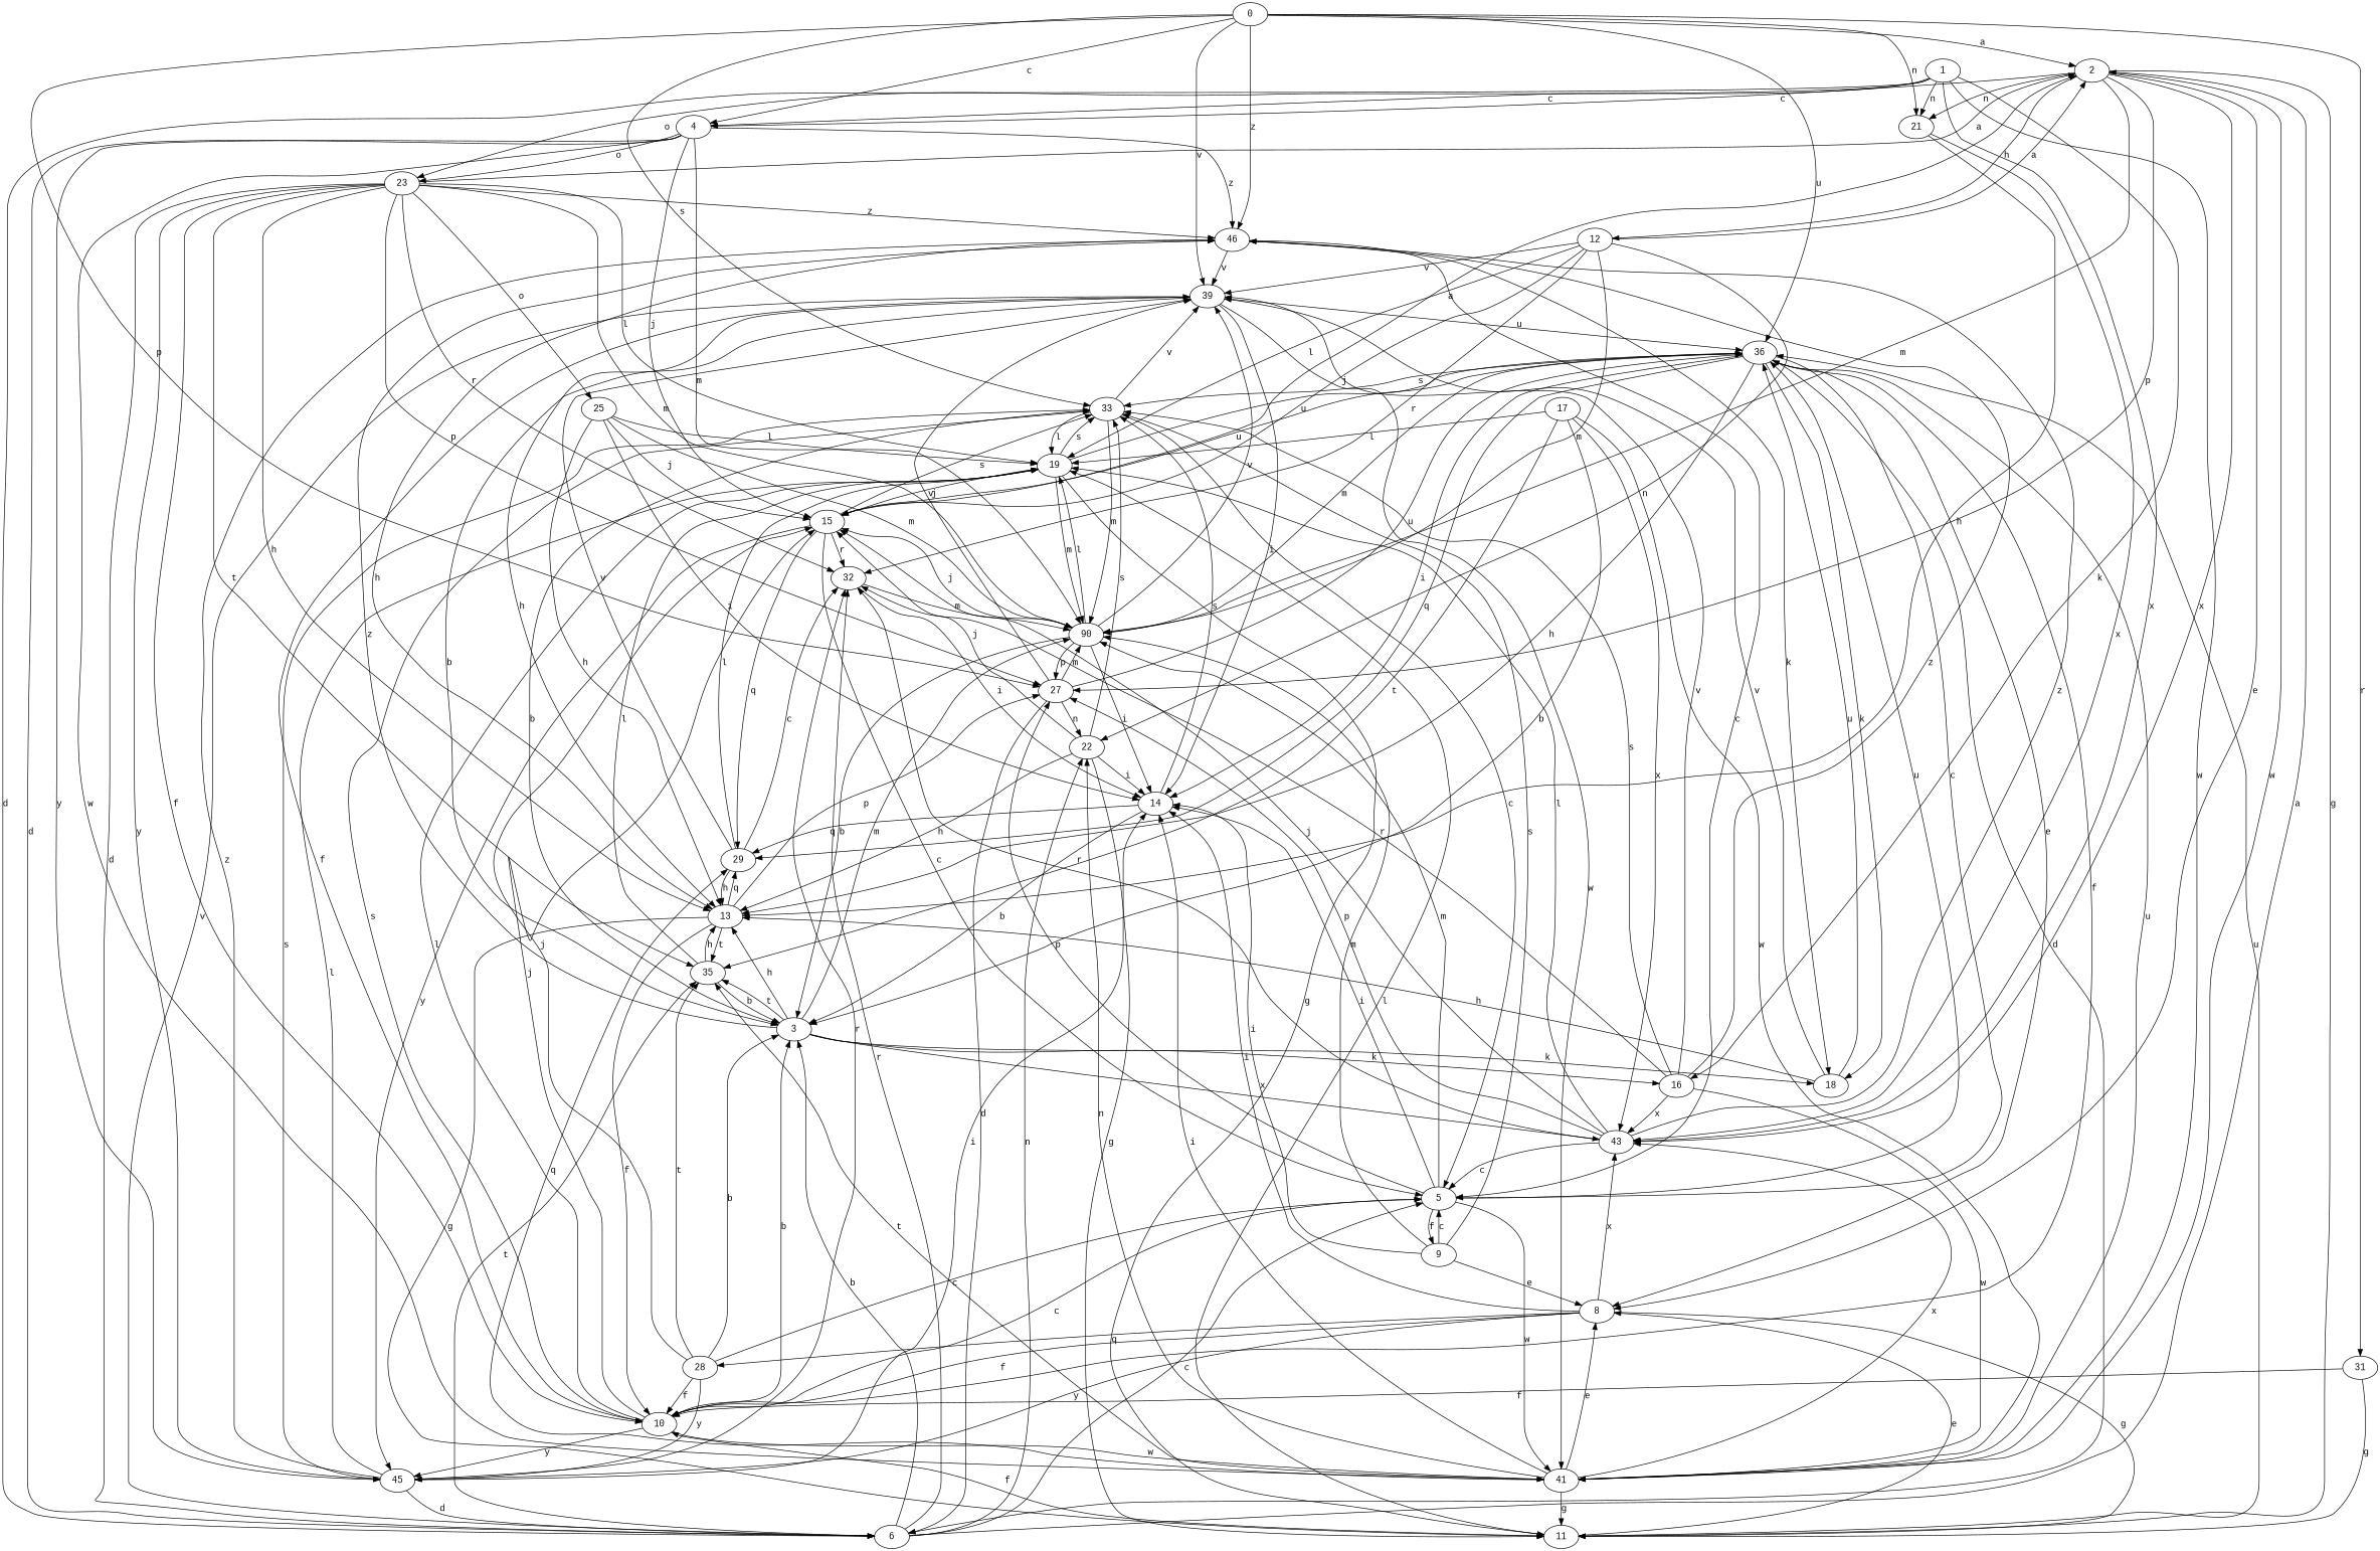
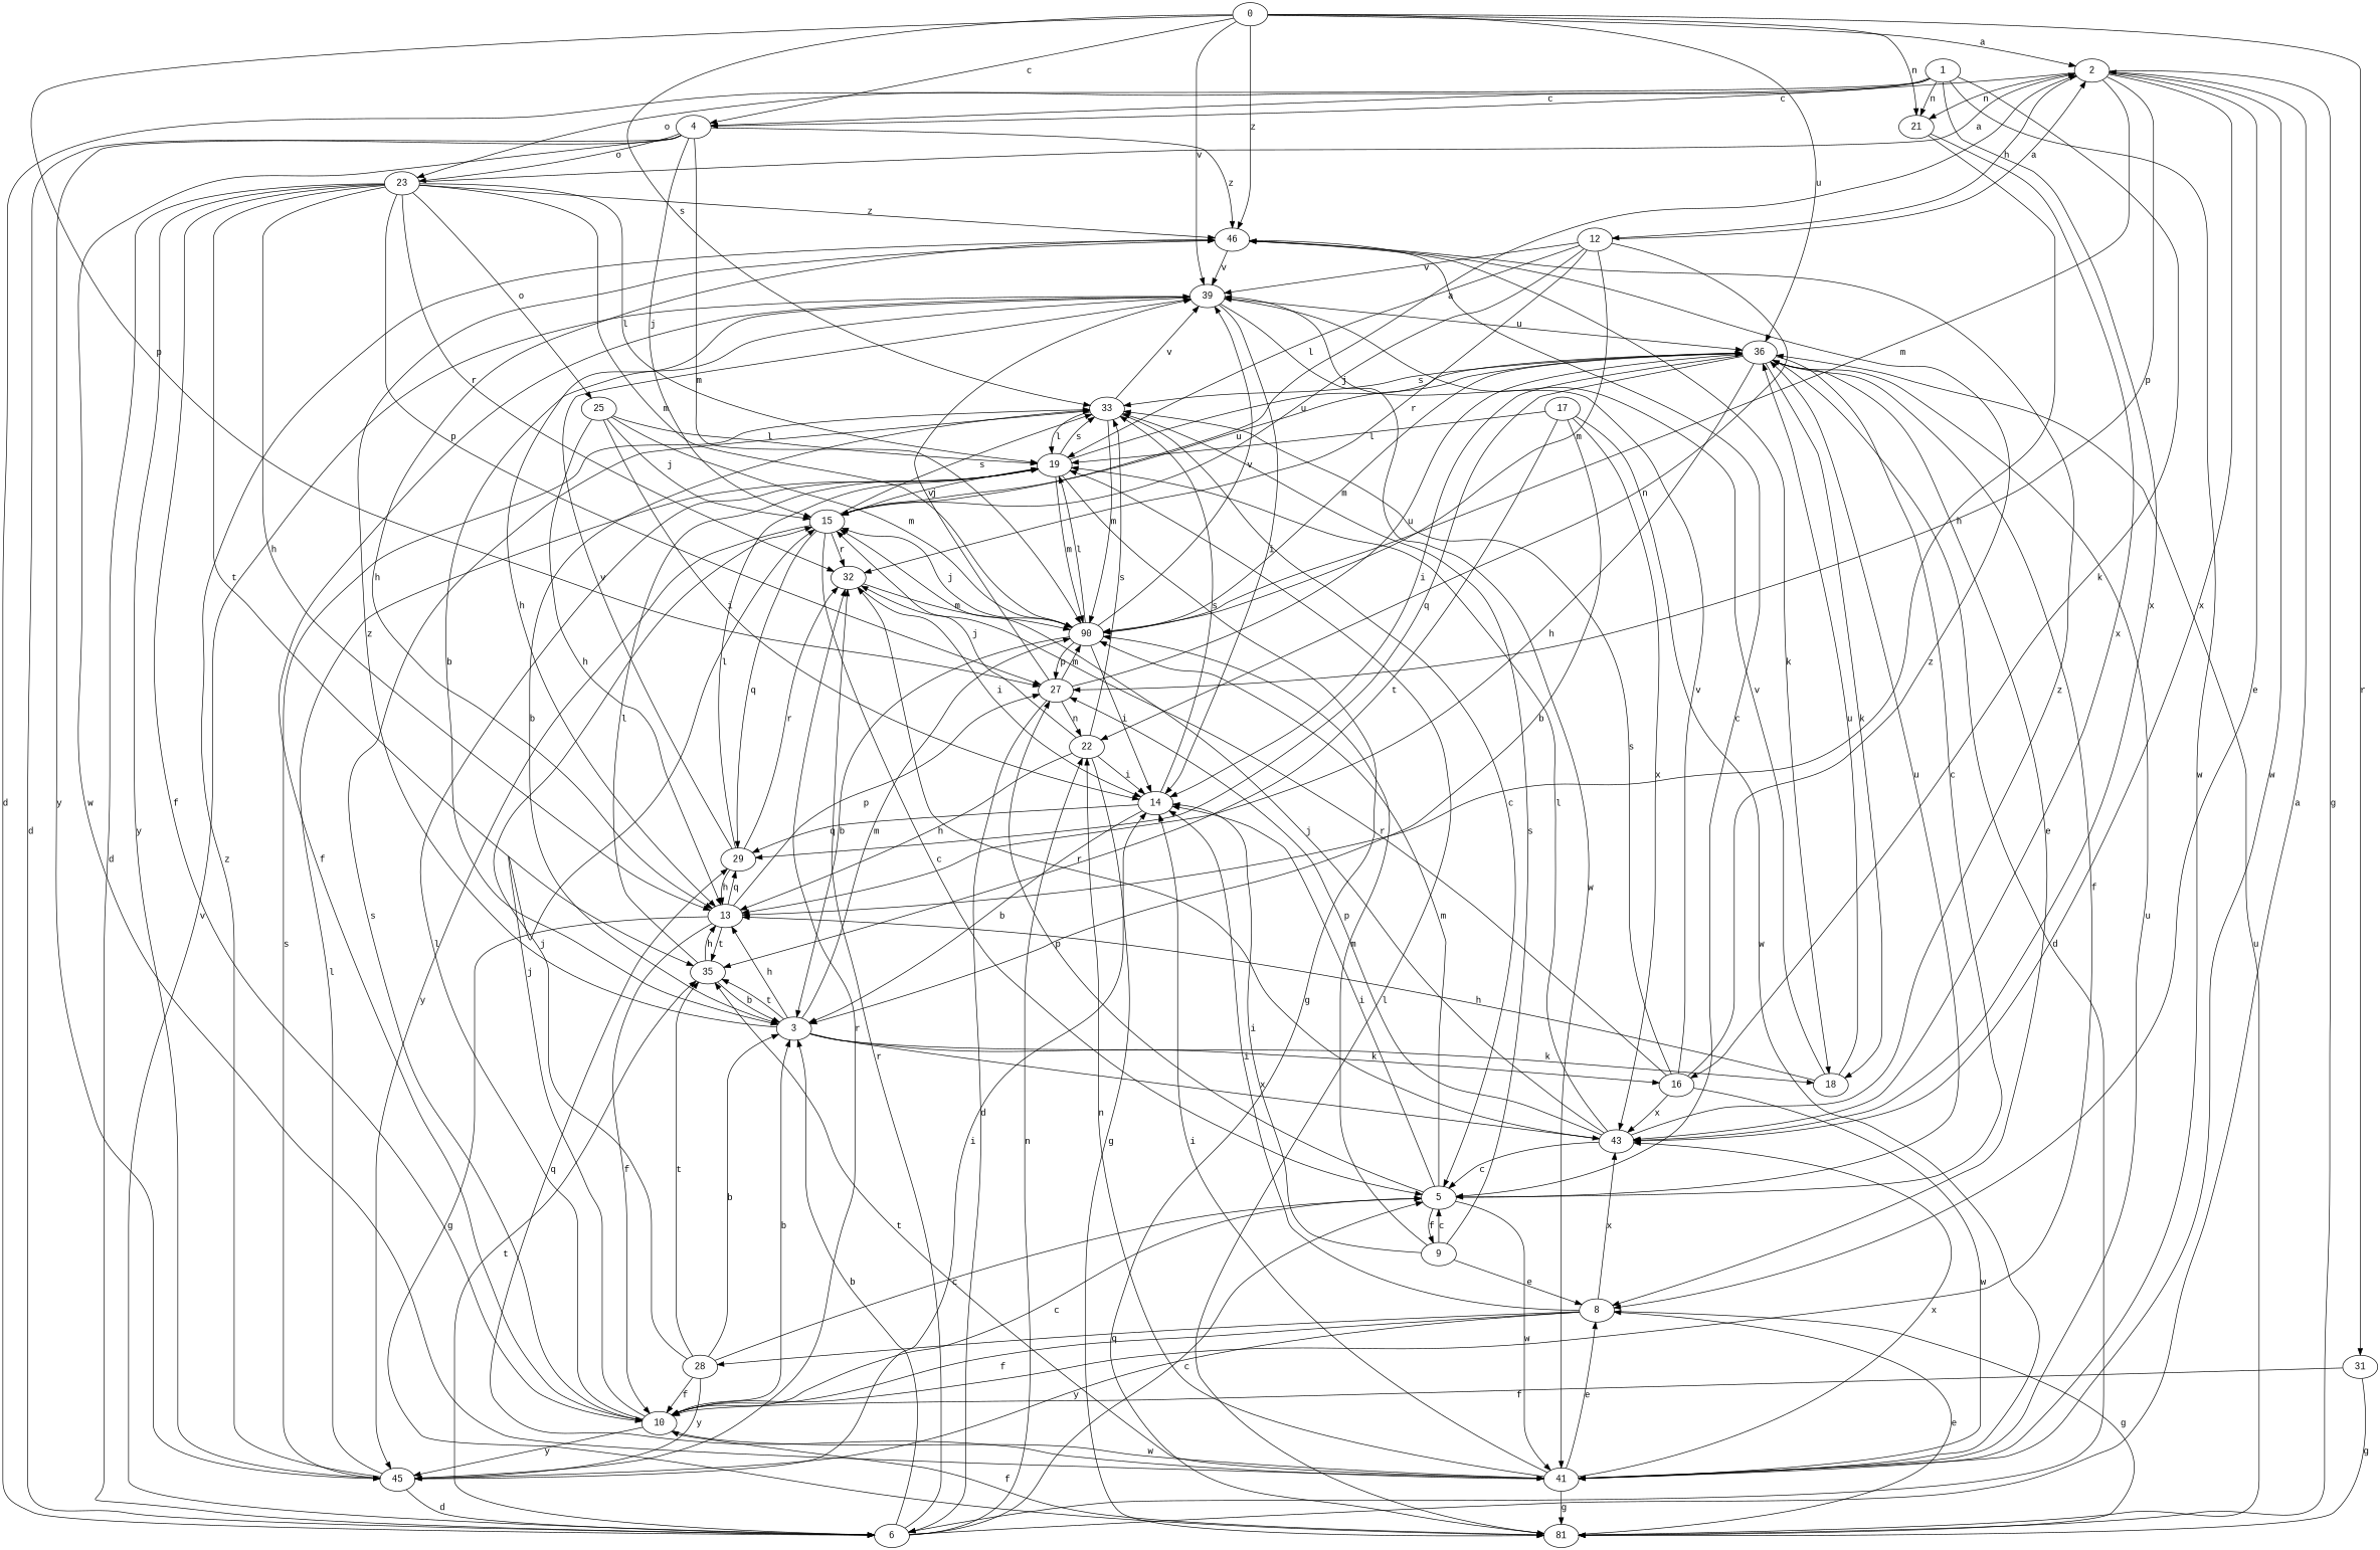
  strict digraph {
    fontname="Liberation Mono"
    node [fontname="Liberation Mono"]
    edge [fontname="Liberation Mono"]
    0
    2
    4
    21
    27
    31
    33
    36
    39
    46
    41
    43
    8
-   11
+   11 [label=81]
    12
    n16 [label=90]
    6
    23
    15
    45
    13
    22
    10
    3
    5
    19
    18
    14
    29
    1
    16
    35
    32
    25
    28
    17
    9
    0 -> 2 [label=a]
    0 -> 4 [label=c]
    0 -> 21 [label=n]
    0 -> 27 [label=p]
    0 -> 31 [label=r]
    0 -> 33 [label=s]
    0 -> 36 [label=u]
    0 -> 39 [label=v]
    0 -> 46 [label=z]
    2 -> 4 [label=c]
    2 -> 21 [label=n]
    2 -> 27 [label=p]
    2 -> 41 [label=w]
    2 -> 43 [label=x]
    2 -> 8 [label=e]
    2 -> 11 [label=g]
    2 -> 12 [label=h]
    2 -> n16 [label=m]
    4 -> 46 [label=z]
    4 -> 41 [label=w]
    4 -> n16 [label=m]
    4 -> 6 [label=d]
    4 -> 23 [label=o]
    4 -> 15 [label=j]
    4 -> 45 [label=y]
    21 -> 43 [label=x]
    21 -> 13 [label=h]
    27 -> 36 [label=u]
    27 -> 39 [label=v]
    27 -> n16 [label=m]
    27 -> 6 [label=d]
    27 -> 22 [label=n]
    31 -> 11 [label=g]
    31 -> 10 [label=f]
    33 -> 39 [label=v]
    33 -> n16 [label=m]
    33 -> 3 [label=b]
    33 -> 5 [label=c]
    33 -> 19 [label=l]
    36 -> 33 [label=s]
    36 -> 8 [label=e]
    36 -> n16 [label=m]
    36 -> 6 [label=d]
    36 -> 13 [label=h]
    36 -> 10 [label=f]
    36 -> 5 [label=c]
    36 -> 18 [label=k]
    36 -> 14 [label=i]
    36 -> 29 [label=q]
    39 -> 36 [label=u]
    39 -> 41 [label=w]
    39 -> 13 [label=h]
    39 -> 10 [label=f]
    39 -> 3 [label=b]
    39 -> 14 [label=i]
    46 -> 39 [label=v]
    46 -> 13 [label=h]
    46 -> 5 [label=c]
    46 -> 18 [label=k]
    41 -> 36 [label=u]
    41 -> 43 [label=x]
    41 -> 8 [label=e]
    41 -> 11 [label=g]
    41 -> 22 [label=n]
    41 -> 14 [label=i]
    41 -> 29 [label=q]
    41 -> 35 [label=t]
    43 -> 27 [label=p]
    43 -> 46 [label=z]
    43 -> 15 [label=j]
    43 -> 5 [label=c]
    43 -> 19 [label=l]
    43 -> 32 [label=r]
    8 -> 43 [label=x]
    8 -> 11 [label=g]
    8 -> 45 [label=y]
    8 -> 10 [label=f]
    8 -> 14 [label=i]
    8 -> 28 [label=q]
    11 -> 36 [label=u]
    11 -> 8 [label=e]
    11 -> 10 [label=f]
    11 -> 19 [label=l]
    12 -> 2 [label=a]
    12 -> 39 [label=v]
    12 -> n16 [label=m]
    12 -> 15 [label=j]
    12 -> 22 [label=n]
    12 -> 19 [label=l]
    12 -> 32 [label=r]
    n16 -> 27 [label=p]
    n16 -> 39 [label=v]
    n16 -> 15 [label=j]
    n16 -> 3 [label=b]
    n16 -> 19 [label=l]
    n16 -> 14 [label=i]
    6 -> 2 [label=a]
    6 -> 39 [label=v]
    6 -> 22 [label=n]
    6 -> 3 [label=b]
    6 -> 5 [label=c]
    6 -> 35 [label=t]
    6 -> 32 [label=r]
    23 -> 2 [label=a]
    23 -> 27 [label=p]
    23 -> 46 [label=z]
    23 -> n16 [label=m]
    23 -> 6 [label=d]
    23 -> 45 [label=y]
    23 -> 13 [label=h]
    23 -> 10 [label=f]
    23 -> 19 [label=l]
    23 -> 35 [label=t]
    23 -> 32 [label=r]
    23 -> 25 [label=o]
    15 -> 2 [label=a]
    15 -> 33 [label=s]
    15 -> 36 [label=u]
    15 -> 45 [label=y]
    15 -> 5 [label=c]
    15 -> 29 [label=q]
    15 -> 32 [label=r]
    45 -> 33 [label=s]
    45 -> 46 [label=z]
    45 -> 6 [label=d]
    45 -> 19 [label=l]
    45 -> 14 [label=i]
    45 -> 32 [label=r]
    13 -> 27 [label=p]
    13 -> 11 [label=g]
    13 -> 10 [label=f]
    13 -> 29 [label=q]
    13 -> 35 [label=t]
    22 -> 33 [label=s]
    22 -> 11 [label=g]
    22 -> 15 [label=j]
    22 -> 13 [label=h]
    22 -> 14 [label=i]
    10 -> 33 [label=s]
    10 -> 41 [label=w]
    10 -> 15 [label=j]
    10 -> 45 [label=y]
    10 -> 3 [label=b]
    10 -> 5 [label=c]
    10 -> 19 [label=l]
    3 -> 46 [label=z]
    3 -> 43 [label=x]
    3 -> n16 [label=m]
    3 -> 13 [label=h]
    3 -> 18 [label=k]
    3 -> 16 [label=k]
    3 -> 35 [label=t]
    5 -> 27 [label=p]
    5 -> 36 [label=u]
    5 -> 41 [label=w]
    5 -> n16 [label=m]
    5 -> 14 [label=i]
    5 -> 9 [label=f]
    19 -> 33 [label=s]
    19 -> 36 [label=u]
    19 -> 11 [label=g]
    19 -> n16 [label=m]
    19 -> 15 [label=j]
    18 -> 36 [label=u]
    18 -> 39 [label=v]
    18 -> 13 [label=h]
    14 -> 33 [label=s]
    14 -> 3 [label=b]
    14 -> 29 [label=q]
    29 -> 39 [label=v]
    29 -> 13 [label=h]
    29 -> 19 [label=l]
-   29 -> 32 [label=c]
+   29 -> 32 [label=r]
    1 -> 4 [label=c]
    1 -> 21 [label=n]
    1 -> 41 [label=w]
    1 -> 43 [label=x]
    1 -> 6 [label=d]
    1 -> 23 [label=o]
    1 -> 16 [label=k]
    16 -> 33 [label=s]
    16 -> 39 [label=v]
    16 -> 46 [label=z]
    16 -> 41 [label=w]
    16 -> 43 [label=x]
    16 -> 32 [label=r]
    35 -> 13 [label=h]
    35 -> 3 [label=b]
    35 -> 19 [label=l]
    32 -> n16 [label=m]
    32 -> 14 [label=i]
    25 -> n16 [label=m]
    25 -> 15 [label=j]
    25 -> 13 [label=h]
    25 -> 19 [label=l]
    25 -> 14 [label=i]
    28 -> 15 [label=j]
    28 -> 45 [label=y]
    28 -> 10 [label=f]
    28 -> 3 [label=b]
    28 -> 5 [label=c]
    28 -> 35 [label=t]
    17 -> 41 [label=w]
    17 -> 43 [label=x]
    17 -> 3 [label=b]
    17 -> 19 [label=l]
    17 -> 35 [label=t]
    9 -> 33 [label=s]
    9 -> 8 [label=e]
    9 -> n16 [label=m]
    9 -> 5 [label=c]
    9 -> 14 [label=i]
  }
